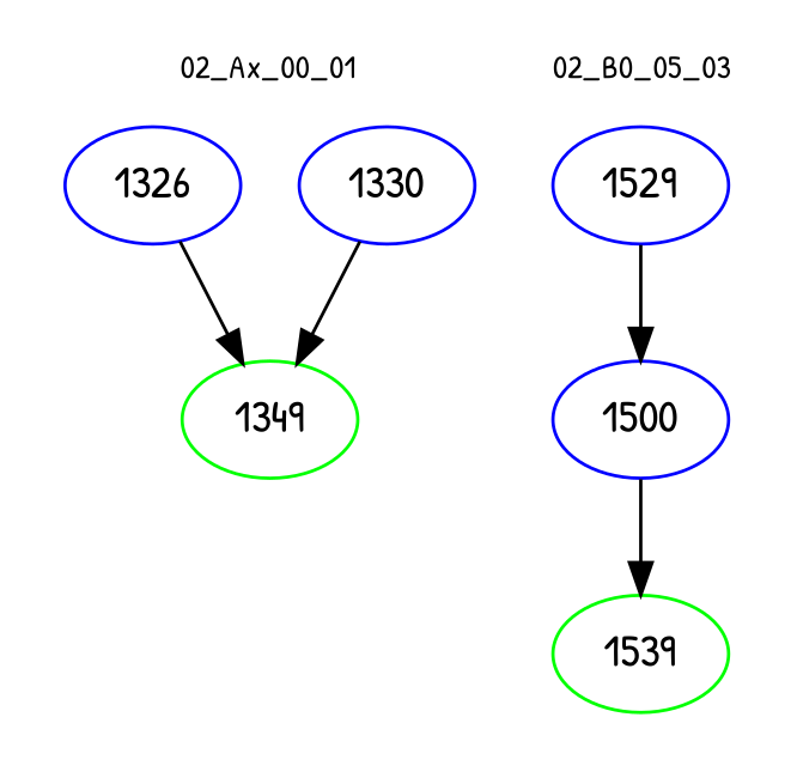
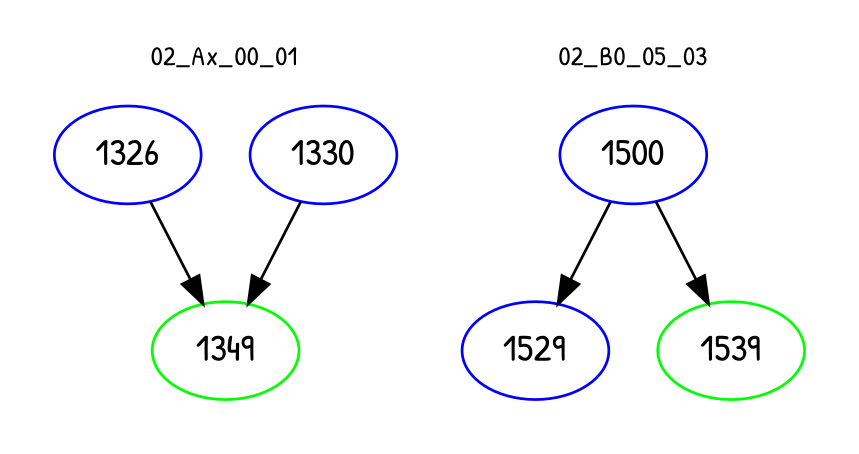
  digraph {
    fontname="Patrick Hand"
    node [color=blue fontname="Patrick Hand"]
    edge [color=black fontname="Patrick Hand"]
    n1 [label=1330]
    n2 [label=1326]
    n3 [color=green label=1349]
    n4 [label=1529]
    n5 [label=1500]
    n6 [color=green label=1539]
    subgraph cluster_1 {
      color=white
      fontsize=10
      label="02_Ax_00_01"
      n1
      n2
      n3
    }
    subgraph cluster_2 {
      color=white
      fontsize=10
      label="02_B0_05_03"
      n4
      n5
      n6
    }
    n1 -> n3
    n2 -> n3
-   n4 -> n5
+   n5 -> n4
    n5 -> n6
  }
